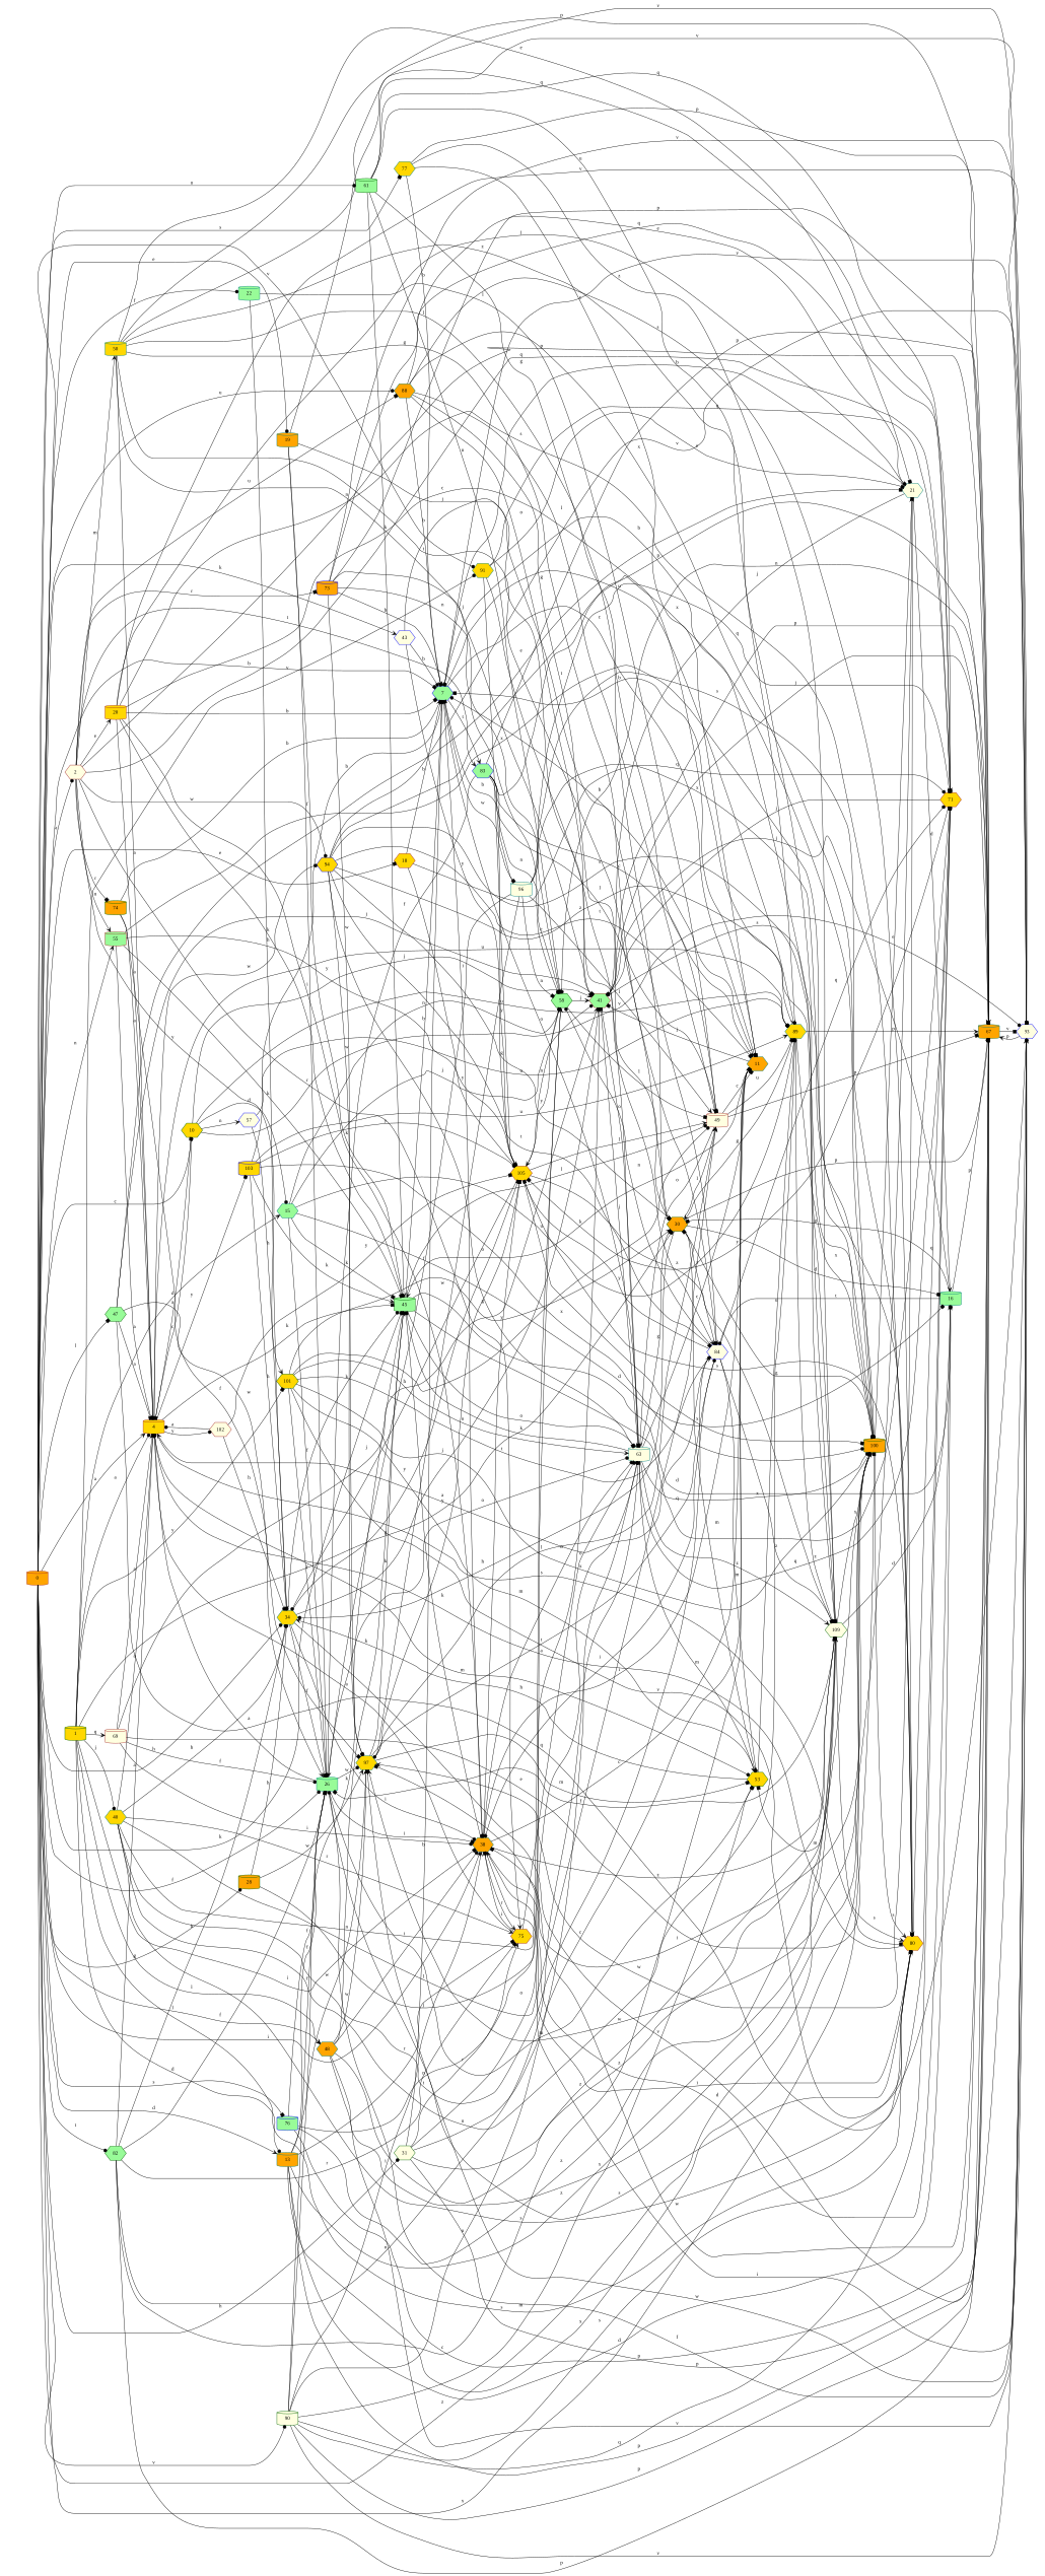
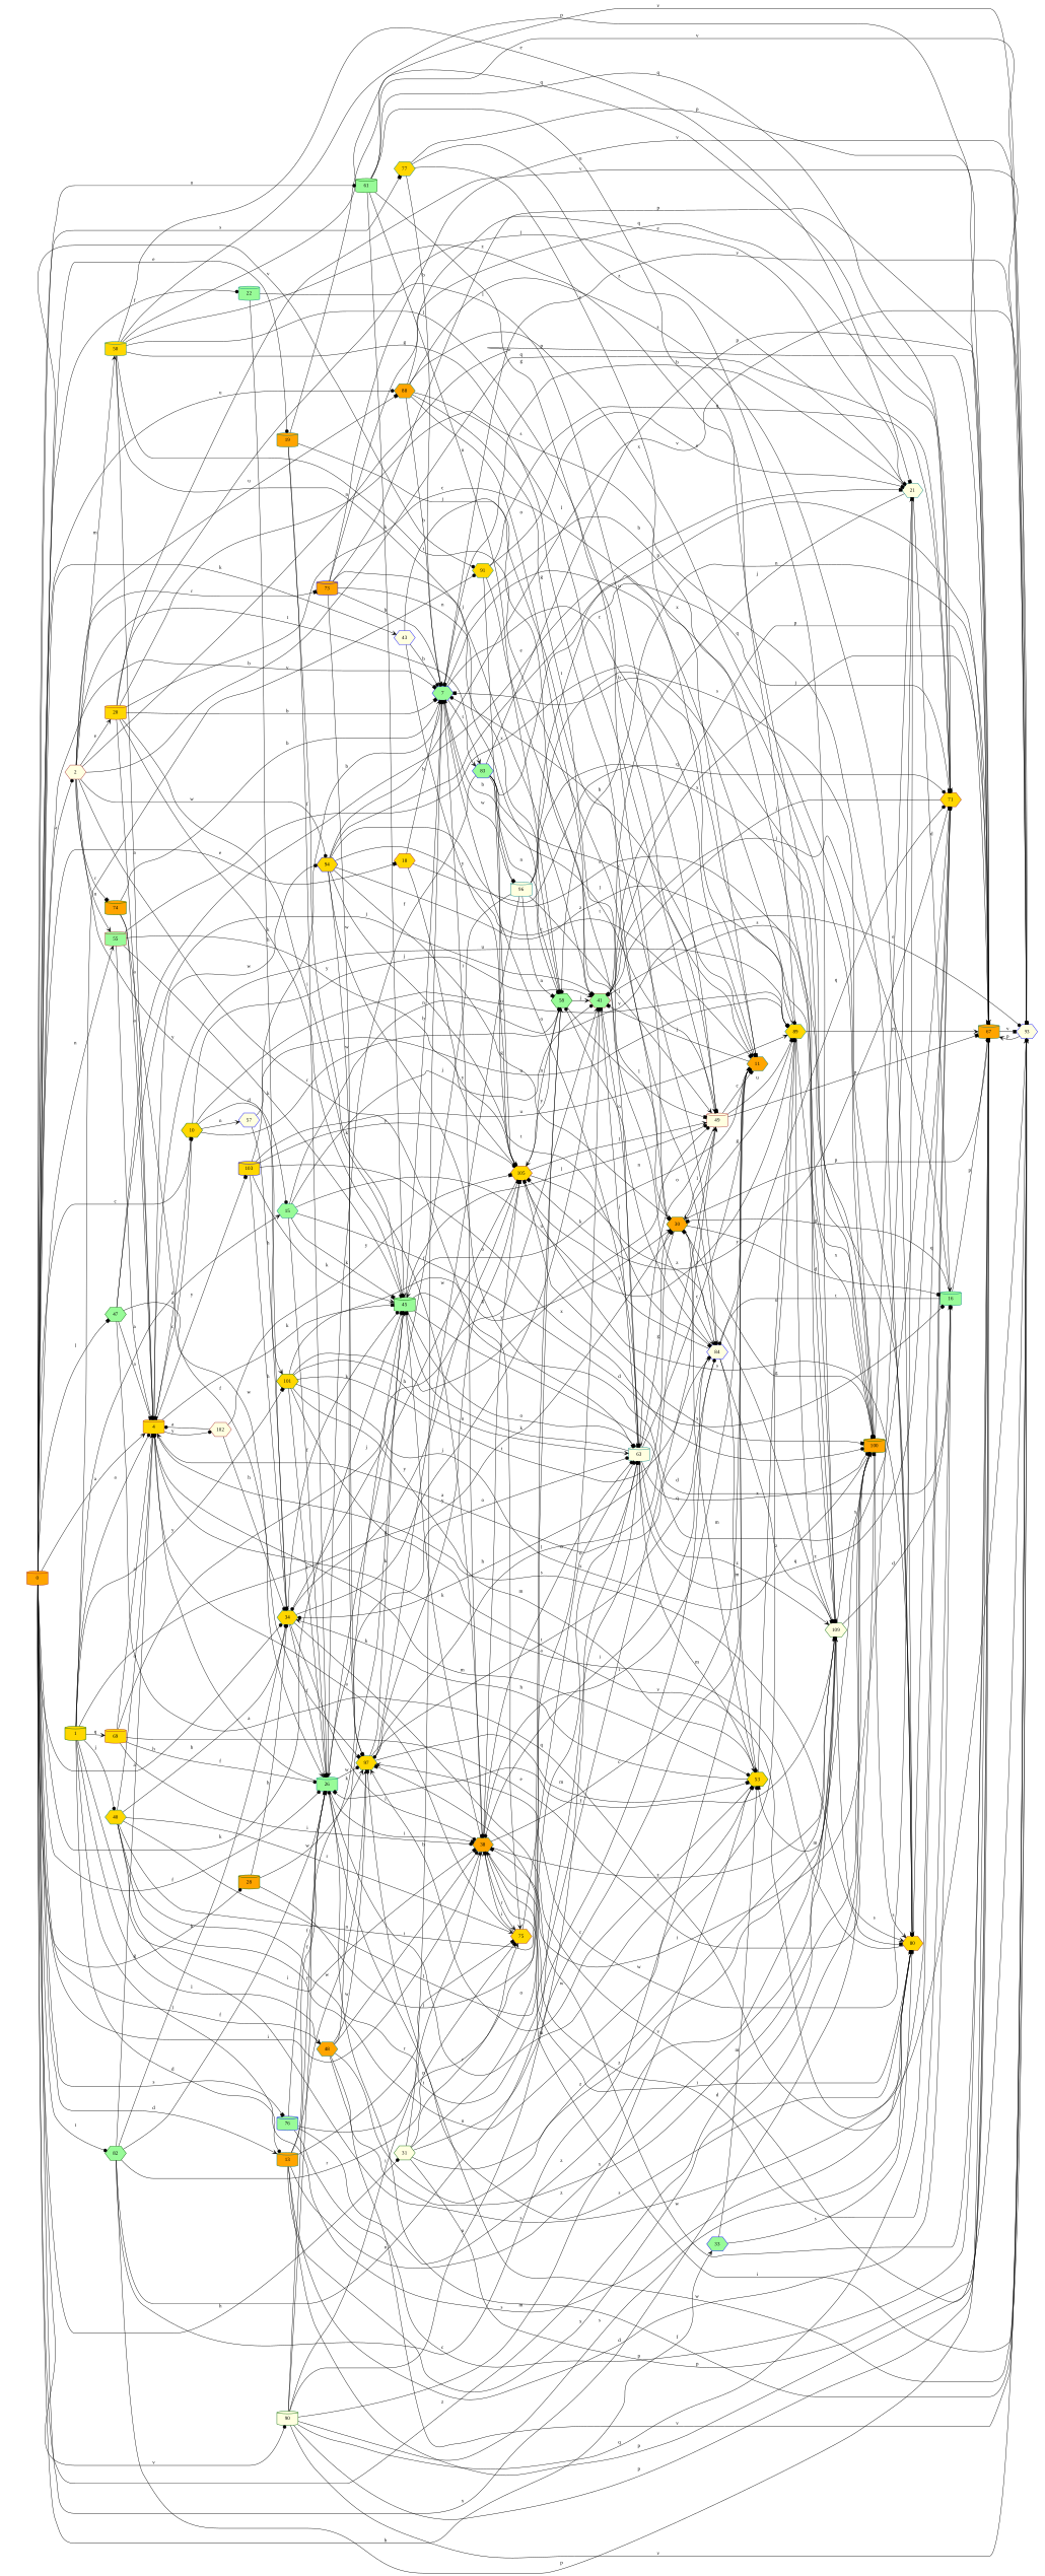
  strict digraph {
    fontname="Liberation Serif"
    rankdir=LR
    node [color=teal fillcolor=gold fontname="Liberation Serif" shape=hexagon style=filled]
    edge [arrowhead=box fontname="Liberation Serif"]
    0 [color=brown fillcolor=orange shape=cylinder]
    2 [color=brown fillcolor=lightyellow]
    4 [color=brown shape=cylinder]
    7 [color=blue fillcolor=palegreen]
    10 [color=darkgreen]
    13 [fillcolor=orange shape=cylinder]
    18 [color=brown]
    19 [fillcolor=orange shape=cylinder]
    22 [fillcolor=palegreen shape=cylinder]
    26 [fillcolor=palegreen shape=cylinder]
    28 [color=darkgreen fillcolor=orange shape=cylinder]
    31 [color=darkgreen fillcolor=lightyellow]
+   33 [color=blue fillcolor=palegreen]
    34
    38 [fillcolor=orange]
    43 [color=blue fillcolor=lightyellow]
    45 [color=darkgreen fillcolor=palegreen shape=cylinder]
    47 [color=darkgreen fillcolor=palegreen]
    48 [fillcolor=orange]
    55 [color=brown fillcolor=palegreen shape=cylinder]
    61 [color=darkgreen fillcolor=palegreen shape=cylinder]
    76 [color=blue fillcolor=palegreen shape=cylinder]
    77
    82 [color=darkgreen fillcolor=palegreen]
    88 [fillcolor=orange]
    90 [color=darkgreen fillcolor=lightyellow shape=cylinder]
    91
    100 [color=darkgreen fillcolor=orange shape=cylinder]
    109 [color=darkgreen fillcolor=lightyellow]
    101 [color=darkgreen]
    20 [color=brown shape=cylinder]
    50 [shape=cylinder]
    67 [fillcolor=orange shape=cylinder]
    71 [color=brown]
    73 [color=blue fillcolor=orange shape=cylinder]
    74 [color=darkgreen fillcolor=orange shape=cylinder]
    75 [color=brown]
    83 [color=blue fillcolor=palegreen]
    94 [color=blue]
    80 [color=brown]
    53 [color=darkgreen]
    89
    102 [color=brown fillcolor=lightyellow]
    103 [color=blue shape=cylinder]
    11 [fillcolor=orange]
    63 [fillcolor=lightyellow shape=cylinder]
    93 [color=blue fillcolor=lightyellow]
    96 [fillcolor=lightyellow shape=cylinder]
    15 [fillcolor=palegreen]
    41 [color=brown fillcolor=palegreen]
    57 [color=blue fillcolor=lightyellow]
    16 [fillcolor=palegreen shape=cylinder]
    97
    105 [color=brown]
    49 [color=brown fillcolor=lightyellow shape=cylinder]
    84 [color=blue fillcolor=lightyellow]
    21 [fillcolor=lightyellow]
    30 [color=darkgreen fillcolor=orange]
    58 [color=darkgreen fillcolor=palegreen]
    1 [color=darkgreen shape=cylinder]
    40
-   69 [color=brown fillcolor=lightyellow shape=cylinder]
+   69 [color=brown shape=cylinder]
    0 -> 2 [arrowhead=dot label=a]
    0 -> 4 [arrowhead=vee label=a]
    0 -> 7 [label=b]
    0 -> 10 [label=c]
    0 -> 13 [arrowhead=vee label=d]
    0 -> 18 [label=e]
    0 -> 19 [arrowhead=dot label=e]
    0 -> 22 [arrowhead=dot label=f]
    0 -> 26 [arrowhead=dot label=f]
    0 -> 28 [arrowhead=dot label=g]
    0 -> 31 [arrowhead=dot label=h]
+   0 -> 33 [arrowhead=vee label=h]
    0 -> 34 [arrowhead=dot label=h]
    0 -> 38 [arrowhead=vee label=i]
    0 -> 43 [arrowhead=vee label=k]
    0 -> 45 [arrowhead=dot label=k]
    0 -> 47 [label=l]
    0 -> 48 [arrowhead=vee label=l]
    0 -> 55 [arrowhead=vee label=n]
    0 -> 61 [arrowhead=dot label=o]
    0 -> 76 [label=s]
    0 -> 77 [label=s]
    0 -> 82 [arrowhead=dot label=t]
    0 -> 88 [arrowhead=dot label=u]
    0 -> 90 [arrowhead=dot label=v]
    0 -> 91 [arrowhead=dot label=v]
    0 -> 100 [label=x]
    0 -> 109 [arrowhead=vee label=z]
    2 -> 55 [arrowhead=vee label=n]
    2 -> 88 [label=u]
    2 -> 101 [arrowhead=vee label=y]
    2 -> 20 [arrowhead=vee label=e]
    2 -> 50 [arrowhead=vee label=m]
    2 -> 67 [arrowhead=vee label=p]
    2 -> 71 [arrowhead=vee label=q]
    2 -> 73 [label=r]
    2 -> 74 [label=r]
    2 -> 75 [arrowhead=vee label=r]
    2 -> 83 [arrowhead=vee label=t]
    2 -> 94 [arrowhead=dot label=w]
    4 -> 10 [arrowhead=dot label=c]
    4 -> 45 [label=k]
    4 -> 94 [arrowhead=dot label=w]
    4 -> 80 [label=s]
    4 -> 53 [arrowhead=dot label=m]
    4 -> 89 [arrowhead=dot label=u]
    4 -> 102 [arrowhead=dot label=y]
    4 -> 103 [label=y]
    7 -> 38 [arrowhead=dot label=i]
    7 -> 83 [arrowhead=vee label=t]
    7 -> 89 [arrowhead=vee label=u]
    7 -> 11 [arrowhead=vee label=c]
    7 -> 63 [arrowhead=vee label=o]
    7 -> 93 [arrowhead=dot label=v]
    7 -> 96 [label=w]
    10 -> 4 [label=a]
    10 -> 89 [label=u]
    10 -> 93 [arrowhead=dot label=v]
    10 -> 15 [arrowhead=dot label=d]
    10 -> 41 [arrowhead=vee label=j]
    10 -> 57 [arrowhead=vee label=n]
    13 -> 26 [arrowhead=vee label=f]
    13 -> 100 [label=x]
    13 -> 109 [arrowhead=vee label=z]
    13 -> 67 [label=p]
    13 -> 75 [label=r]
    13 -> 16 [arrowhead=dot label=d]
    13 -> 97 [arrowhead=vee label=w]
    18 -> 7 [label=b]
    18 -> 71 [arrowhead=dot label=q]
    18 -> 105 [arrowhead=vee label=y]
    19 -> 26 [arrowhead=dot label=f]
    19 -> 45 [arrowhead=dot label=k]
    19 -> 93 [arrowhead=dot label=v]
    19 -> 41 [arrowhead=vee label=j]
    22 -> 34 [arrowhead=dot label=h]
    22 -> 49 [label=l]
    26 -> 4 [arrowhead=dot label=a]
    26 -> 38 [label=i]
    26 -> 80 [arrowhead=vee label=s]
    26 -> 53 [label=m]
    26 -> 63 [arrowhead=dot label=o]
    26 -> 97 [arrowhead=dot label=w]
    28 -> 34 [arrowhead=dot label=h]
    28 -> 41 [arrowhead=dot label=j]
    28 -> 97 [arrowhead=vee label=w]
    31 -> 7 [label=b]
    31 -> 109 [arrowhead=vee label=z]
    31 -> 67 [arrowhead=dot label=p]
    31 -> 75 [arrowhead=vee label=r]
    31 -> 11 [label=c]
    31 -> 63 [arrowhead=dot label=o]
+   33 -> 80 [label=s]
+   33 -> 53 [arrowhead=dot label=m]
    34 -> 26 [label=f]
    34 -> 38 [arrowhead=dot label=i]
    34 -> 45 [arrowhead=dot label=k]
    34 -> 93 [arrowhead=vee label=v]
    34 -> 41 [label=j]
    34 -> 105 [label=y]
    38 -> 45 [arrowhead=vee label=k]
    38 -> 109 [arrowhead=vee label=z]
    38 -> 75 [arrowhead=vee label=r]
    38 -> 11 [label=c]
    38 -> 63 [arrowhead=dot label=o]
    38 -> 16 [label=d]
    38 -> 105 [label=y]
    43 -> 7 [arrowhead=dot label=b]
    43 -> 105 [label=y]
    43 -> 84 [arrowhead=dot label=t]
    45 -> 7 [arrowhead=dot label=b]
    45 -> 71 [label=q]
    45 -> 63 [label=o]
    45 -> 16 [arrowhead=dot label=d]
    45 -> 49 [arrowhead=dot label=l]
    47 -> 4 [label=a]
    47 -> 71 [arrowhead=dot label=q]
    47 -> 41 [label=j]
    47 -> 97 [label=w]
    47 -> 21 [label=e]
    48 -> 38 [arrowhead=dot label=i]
    48 -> 45 [arrowhead=dot label=k]
    48 -> 100 [arrowhead=dot label=x]
    48 -> 109 [label=z]
    48 -> 93 [arrowhead=dot label=v]
    48 -> 97 [arrowhead=vee label=w]
    55 -> 4 [arrowhead=vee label=a]
    55 -> 45 [label=k]
    55 -> 100 [arrowhead=dot label=x]
    55 -> 105 [label=y]
    61 -> 45 [arrowhead=vee label=k]
    61 -> 71 [arrowhead=dot label=q]
    61 -> 89 [arrowhead=dot label=u]
    61 -> 93 [arrowhead=dot label=v]
    61 -> 30 [arrowhead=dot label=g]
    61 -> 58 [arrowhead=vee label=n]
    76 -> 26 [arrowhead=dot label=f]
    76 -> 109 [label=z]
    76 -> 67 [label=p]
    76 -> 58 [arrowhead=vee label=n]
    77 -> 7 [arrowhead=vee label=b]
    77 -> 109 [label=z]
    77 -> 67 [label=p]
    77 -> 11 [label=c]
    82 -> 4 [arrowhead=vee label=a]
    82 -> 26 [label=f]
    82 -> 34 [arrowhead=dot label=h]
    82 -> 67 [label=p]
    82 -> 75 [label=r]
    82 -> 11 [label=c]
    82 -> 63 [arrowhead=dot label=o]
    88 -> 7 [label=b]
    88 -> 100 [arrowhead=dot label=x]
    88 -> 80 [arrowhead=vee label=s]
    88 -> 63 [label=o]
    88 -> 49 [arrowhead=vee label=l]
    88 -> 21 [arrowhead=vee label=e]
    88 -> 30 [label=g]
    90 -> 26 [label=f]
    90 -> 38 [arrowhead=vee label=i]
    90 -> 45 [label=k]
    90 -> 67 [label=p]
    90 -> 71 [label=q]
    90 -> 80 [label=s]
    90 -> 53 [arrowhead=dot label=m]
    90 -> 63 [label=o]
    90 -> 93 [arrowhead=dot label=v]
    91 -> 71 [label=q]
    91 -> 105 [arrowhead=dot label=y]
    91 -> 84 [arrowhead=vee label=t]
    91 -> 21 [label=e]
    100 -> 38 [label=i]
    100 -> 80 [arrowhead=vee label=s]
    100 -> 53 [label=m]
    100 -> 21 [arrowhead=vee label=e]
    100 -> 30 [label=g]
    109 -> 7 [label=b]
    109 -> 26 [label=f]
    109 -> 100 [arrowhead=vee label=x]
    109 -> 80 [arrowhead=vee label=s]
    109 -> 16 [arrowhead=vee label=d]
    101 -> 26 [arrowhead=dot label=f]
    101 -> 100 [label=x]
    101 -> 53 [arrowhead=vee label=m]
    101 -> 63 [arrowhead=vee label=o]
    101 -> 93 [arrowhead=vee label=v]
    101 -> 49 [arrowhead=dot label=l]
    101 -> 84 [arrowhead=vee label=t]
    101 -> 30 [arrowhead=vee label=g]
    20 -> 4 [arrowhead=dot label=a]
    20 -> 7 [label=b]
    20 -> 38 [label=i]
    20 -> 45 [label=k]
    20 -> 80 [arrowhead=dot label=s]
    20 -> 11 [label=c]
    20 -> 93 [arrowhead=dot label=v]
    20 -> 21 [arrowhead=dot label=j]
    50 -> 4 [label=a]
    50 -> 109 [arrowhead=dot label=z]
    50 -> 67 [arrowhead=vee label=p]
    50 -> 71 [arrowhead=vee label=q]
    50 -> 49 [label=l]
    50 -> 84 [arrowhead=vee label=t]
    50 -> 21 [label=e]
    50 -> 30 [arrowhead=dot label=g]
    50 -> 58 [label=n]
    67 -> 93 [label=v]
    67 -> 41 [arrowhead=vee label=j]
    67 -> 97 [label=w]
    67 -> 58 [arrowhead=dot label=n]
    71 -> 41 [arrowhead=dot label=j]
    71 -> 105 [label=y]
    73 -> 7 [arrowhead=dot label=b]
    73 -> 67 [arrowhead=dot label=p]
    73 -> 71 [label=q]
    73 -> 93 [label=v]
    73 -> 41 [label=j]
    73 -> 97 [arrowhead=dot label=w]
    73 -> 58 [label=n]
    74 -> 4 [arrowhead=dot label=a]
    74 -> 7 [arrowhead=vee label=b]
    74 -> 26 [arrowhead=vee label=f]
    75 -> 4 [arrowhead=dot label=a]
    75 -> 38 [label=i]
    75 -> 63 [label=o]
    83 -> 26 [arrowhead=vee label=f]
    83 -> 100 [arrowhead=dot label=x]
    83 -> 67 [arrowhead=dot label=p]
    83 -> 11 [arrowhead=dot label=c]
    83 -> 105 [arrowhead=dot label=y]
    83 -> 49 [arrowhead=vee label=l]
    83 -> 58 [arrowhead=dot label=n]
    94 -> 100 [label=x]
    94 -> 109 [arrowhead=vee label=z]
    94 -> 67 [arrowhead=dot label=p]
    94 -> 11 [label=c]
    94 -> 63 [label=o]
    94 -> 93 [label=v]
    94 -> 97 [label=w]
    94 -> 84 [label=t]
    94 -> 30 [arrowhead=vee label=g]
    80 -> 4 [arrowhead=dot label=a]
    80 -> 38 [arrowhead=vee label=i]
    80 -> 71 [label=q]
    53 -> 34 [arrowhead=vee label=h]
    53 -> 89 [label=u]
-   100 -> 97 [arrowhead=vee label=w]
+   53 -> 97 [arrowhead=vee label=w]
    89 -> 7 [label=b]
    89 -> 100 [label=x]
    89 -> 109 [arrowhead=dot label=z]
    89 -> 67 [arrowhead=vee label=p]
    89 -> 30 [arrowhead=vee label=g]
    102 -> 4 [arrowhead=dot label=a]
    102 -> 34 [arrowhead=dot label=h]
    102 -> 105 [label=y]
    103 -> 7 [arrowhead=vee label=b]
    103 -> 34 [label=h]
    103 -> 45 [arrowhead=vee label=k]
    103 -> 100 [arrowhead=dot label=x]
    103 -> 89 [arrowhead=vee label=u]
    103 -> 105 [arrowhead=dot label=y]
    11 -> 7 [arrowhead=dot label=b]
    11 -> 38 [arrowhead=vee label=i]
    11 -> 45 [arrowhead=vee label=k]
    11 -> 41 [label=j]
    63 -> 45 [label=k]
    63 -> 100 [arrowhead=dot label=x]
    63 -> 109 [arrowhead=vee label=z]
    63 -> 71 [arrowhead=dot label=q]
    63 -> 53 [arrowhead=vee label=m]
    63 -> 11 [arrowhead=vee label=c]
    63 -> 41 [label=j]
    63 -> 30 [label=g]
    93 -> 26 [arrowhead=dot label=f]
    93 -> 38 [arrowhead=vee label=i]
    93 -> 67 [arrowhead=vee label=p]
    93 -> 97 [label=w]
    96 -> 7 [label=b]
    96 -> 26 [arrowhead=vee label=f]
    96 -> 100 [arrowhead=dot label=x]
    96 -> 71 [label=q]
    96 -> 80 [arrowhead=dot label=s]
    96 -> 97 [arrowhead=dot label=w]
    96 -> 49 [arrowhead=vee label=l]
    96 -> 58 [label=n]
    15 -> 26 [arrowhead=dot label=f]
    15 -> 45 [label=k]
    15 -> 89 [label=u]
    15 -> 41 [arrowhead=dot label=j]
    15 -> 16 [label=d]
    15 -> 58 [arrowhead=dot label=n]
    41 -> 67 [arrowhead=vee label=p]
    41 -> 80 [arrowhead=vee label=s]
    41 -> 63 [label=o]
    57 -> 34 [arrowhead=vee label=h]
    57 -> 89 [arrowhead=dot label=u]
    16 -> 67 [arrowhead=dot label=p]
    16 -> 41 [arrowhead=dot label=j]
    16 -> 84 [arrowhead=dot label=t]
    16 -> 30 [label=g]
    97 -> 45 [arrowhead=vee label=k]
    97 -> 53 [label=m]
    97 -> 105 [label=y]
    97 -> 49 [arrowhead=vee label=l]
    97 -> 84 [arrowhead=dot label=t]
    105 -> 34 [arrowhead=dot label=h]
    105 -> 100 [label=x]
    105 -> 109 [label=z]
    105 -> 80 [arrowhead=dot label=s]
    105 -> 49 [arrowhead=vee label=l]
    105 -> 58 [label=n]
    49 -> 67 [label=p]
    49 -> 89 [label=u]
    49 -> 11 [label=c]
    49 -> 63 [arrowhead=vee label=o]
    84 -> 4 [arrowhead=vee label=a]
    84 -> 38 [arrowhead=dot label=i]
    84 -> 109 [arrowhead=dot label=z]
    84 -> 71 [arrowhead=dot label=q]
    84 -> 53 [arrowhead=dot label=m]
    84 -> 105 [label=y]
    84 -> 58 [arrowhead=dot label=n]
    21 -> 7 [arrowhead=dot label=b]
    21 -> 41 [arrowhead=dot label=j]
    21 -> 16 [arrowhead=vee label=d]
    21 -> 97 [arrowhead=vee label=w]
    30 -> 34 [arrowhead=dot label=h]
    30 -> 67 [arrowhead=dot label=p]
    30 -> 53 [arrowhead=vee label=m]
    30 -> 16 [label=d]
    30 -> 49 [arrowhead=vee label=l]
    30 -> 84 [arrowhead=dot label=t]
    58 -> 41 [arrowhead=vee label=j]
    58 -> 105 [arrowhead=vee label=y]
    58 -> 49 [label=l]
    1 -> 4 [arrowhead=dot label=a]
    1 -> 13 [arrowhead=dot label=d]
    1 -> 38 [label=i]
    1 -> 48 [arrowhead=vee label=l]
    1 -> 91 [arrowhead=dot label=v]
    1 -> 101 [label=y]
    1 -> 80 [arrowhead=dot label=s]
    1 -> 15 [arrowhead=vee label=d]
    1 -> 30 [label=g]
    1 -> 40 [arrowhead=dot label=j]
    1 -> 69 [arrowhead=vee label=q]
    40 -> 4 [label=a]
    40 -> 34 [arrowhead=dot label=h]
    40 -> 75 [arrowhead=vee label=r]
    40 -> 80 [label=s]
    40 -> 89 [arrowhead=dot label=u]
    40 -> 49 [arrowhead=vee label=l]
    40 -> 84 [arrowhead=dot label=t]
    40 -> 58 [arrowhead=vee label=n]
    69 -> 4 [arrowhead=vee label=a]
    69 -> 26 [arrowhead=dot label=f]
    69 -> 38 [arrowhead=dot label=i]
    69 -> 41 [arrowhead=vee label=j]
    69 -> 21 [label=e]
  }
